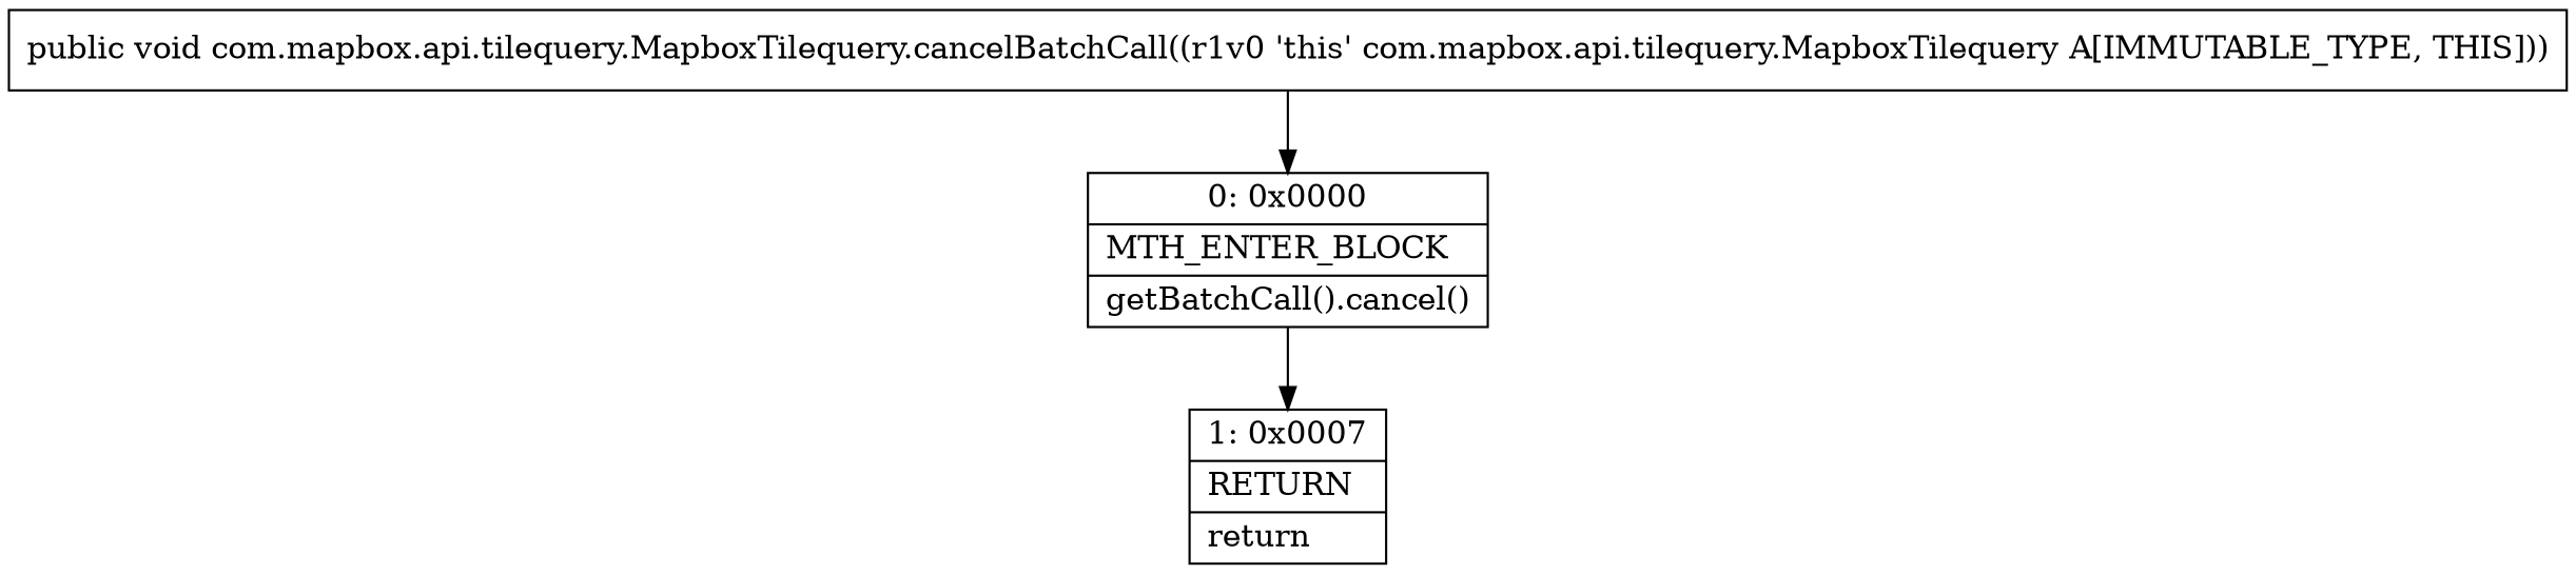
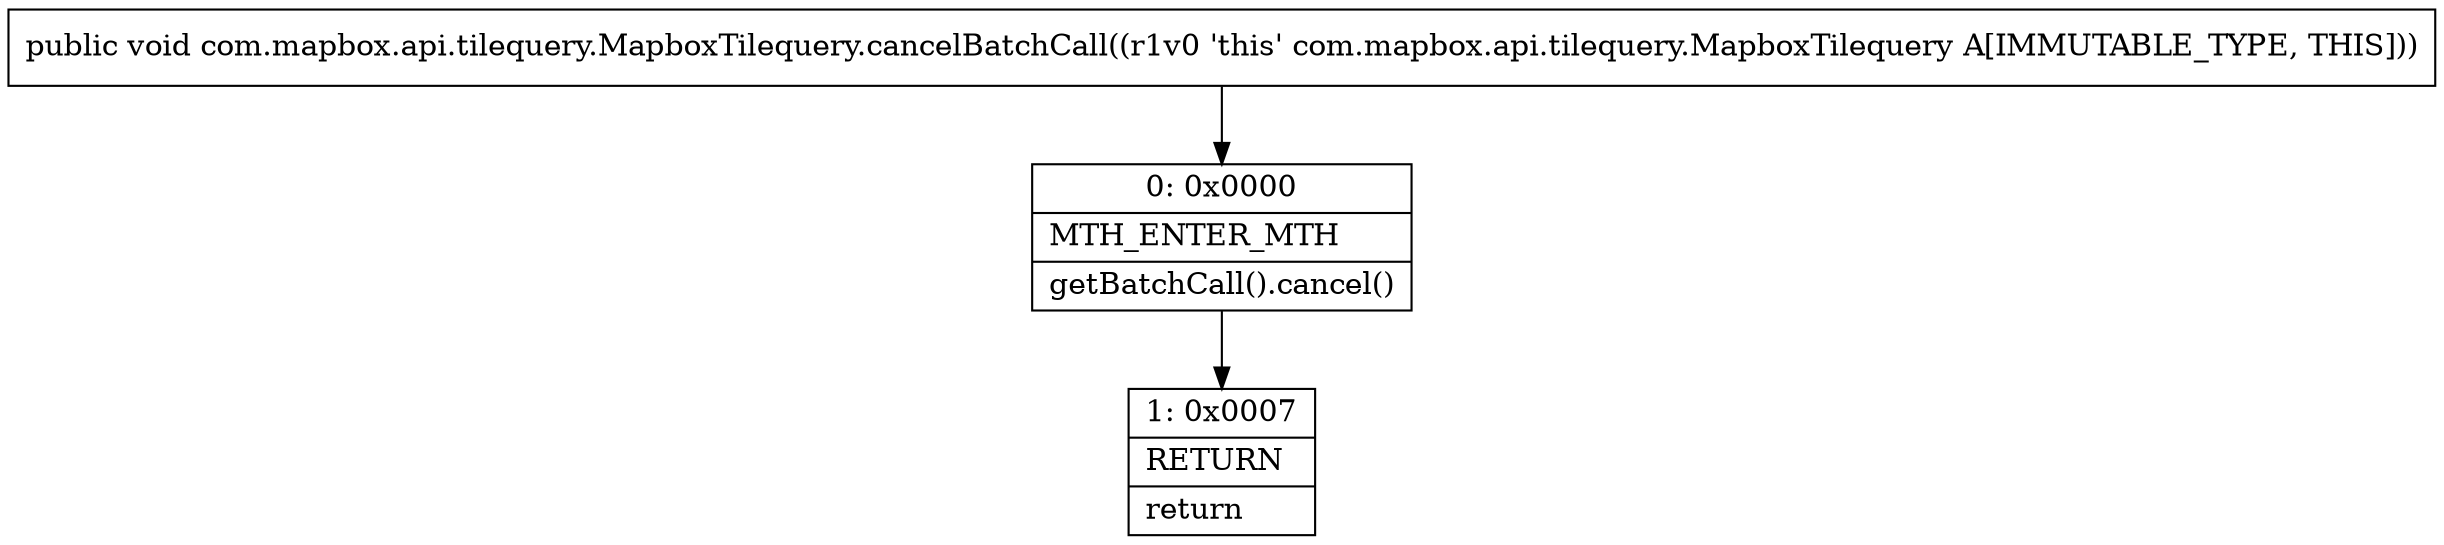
  digraph {
    node [shape=record]
-   n1 [label="{0\:\ 0x0000|MTH_ENTER_BLOCK\l|getBatchCall().cancel()\l}"]
+   n1 [label="{0\:\ 0x0000|MTH_ENTER_MTH\l|getBatchCall().cancel()\l}"]
    n2 [label="{1\:\ 0x0007|RETURN\l|return\l}"]
    n3 [label="{public void com.mapbox.api.tilequery.MapboxTilequery.cancelBatchCall((r1v0 'this' com.mapbox.api.tilequery.MapboxTilequery A[IMMUTABLE_TYPE, THIS])) }"]
    n1 -> n2
    n3 -> n1
  }
